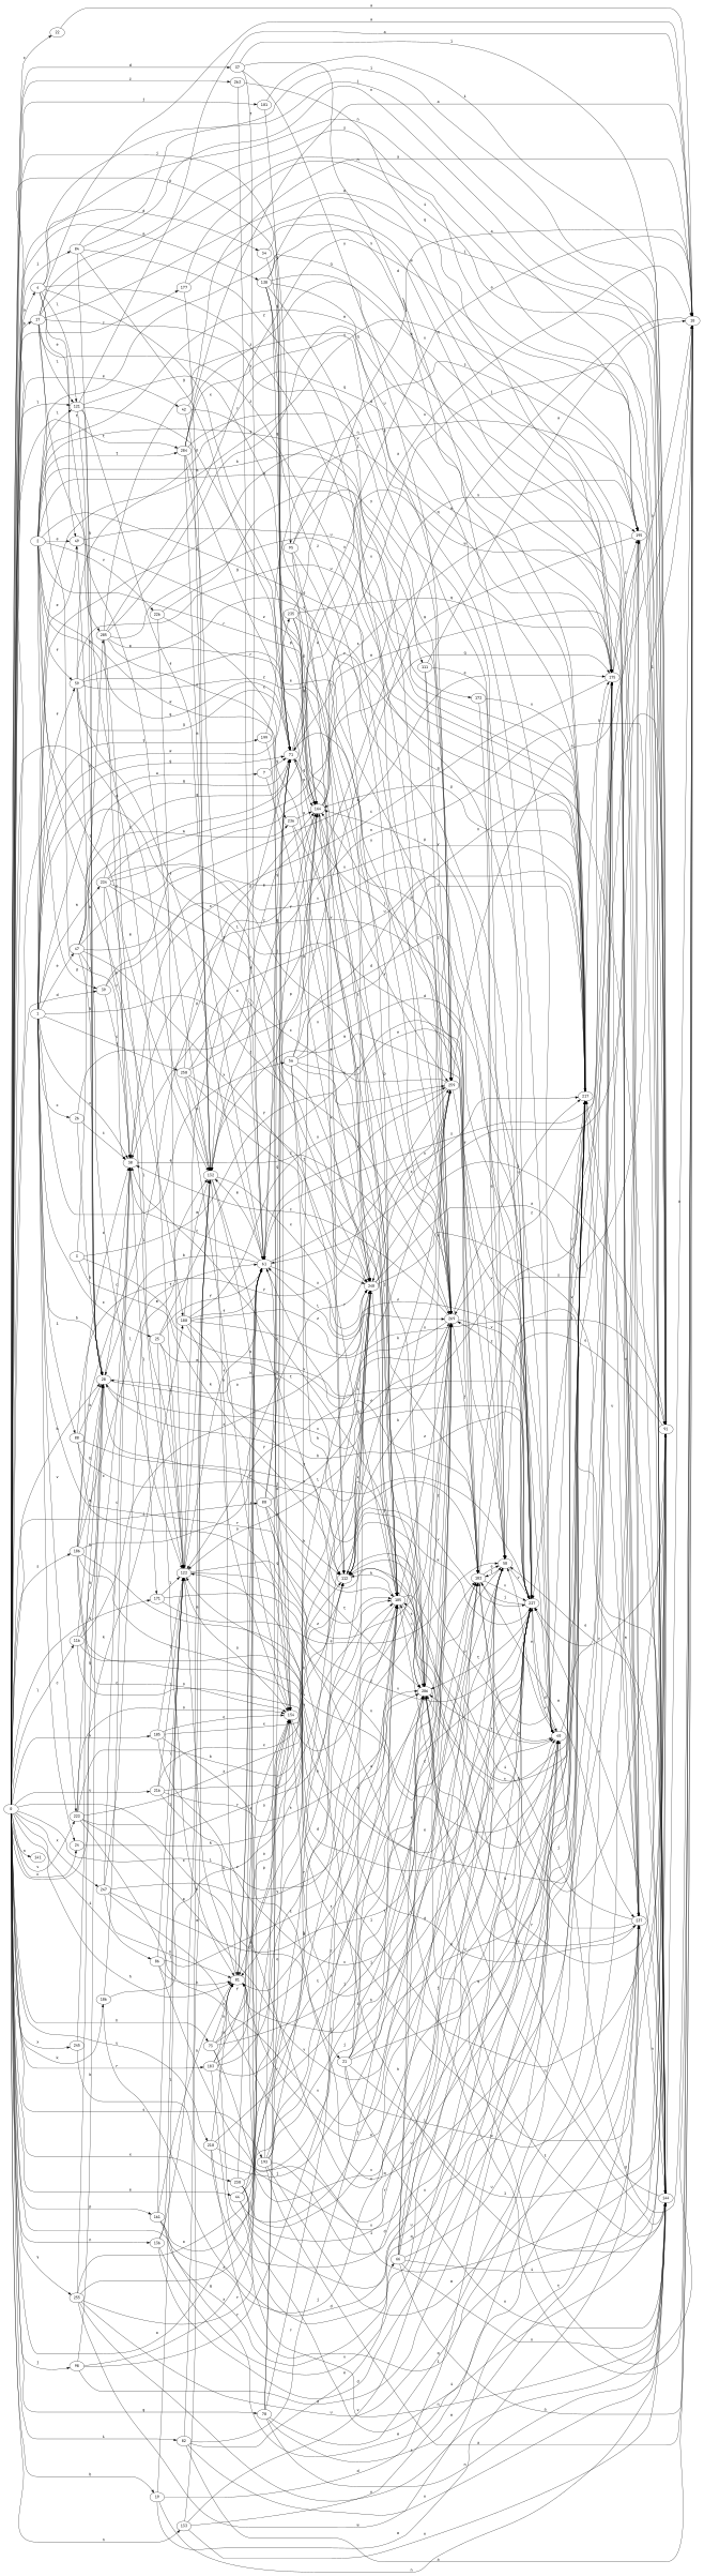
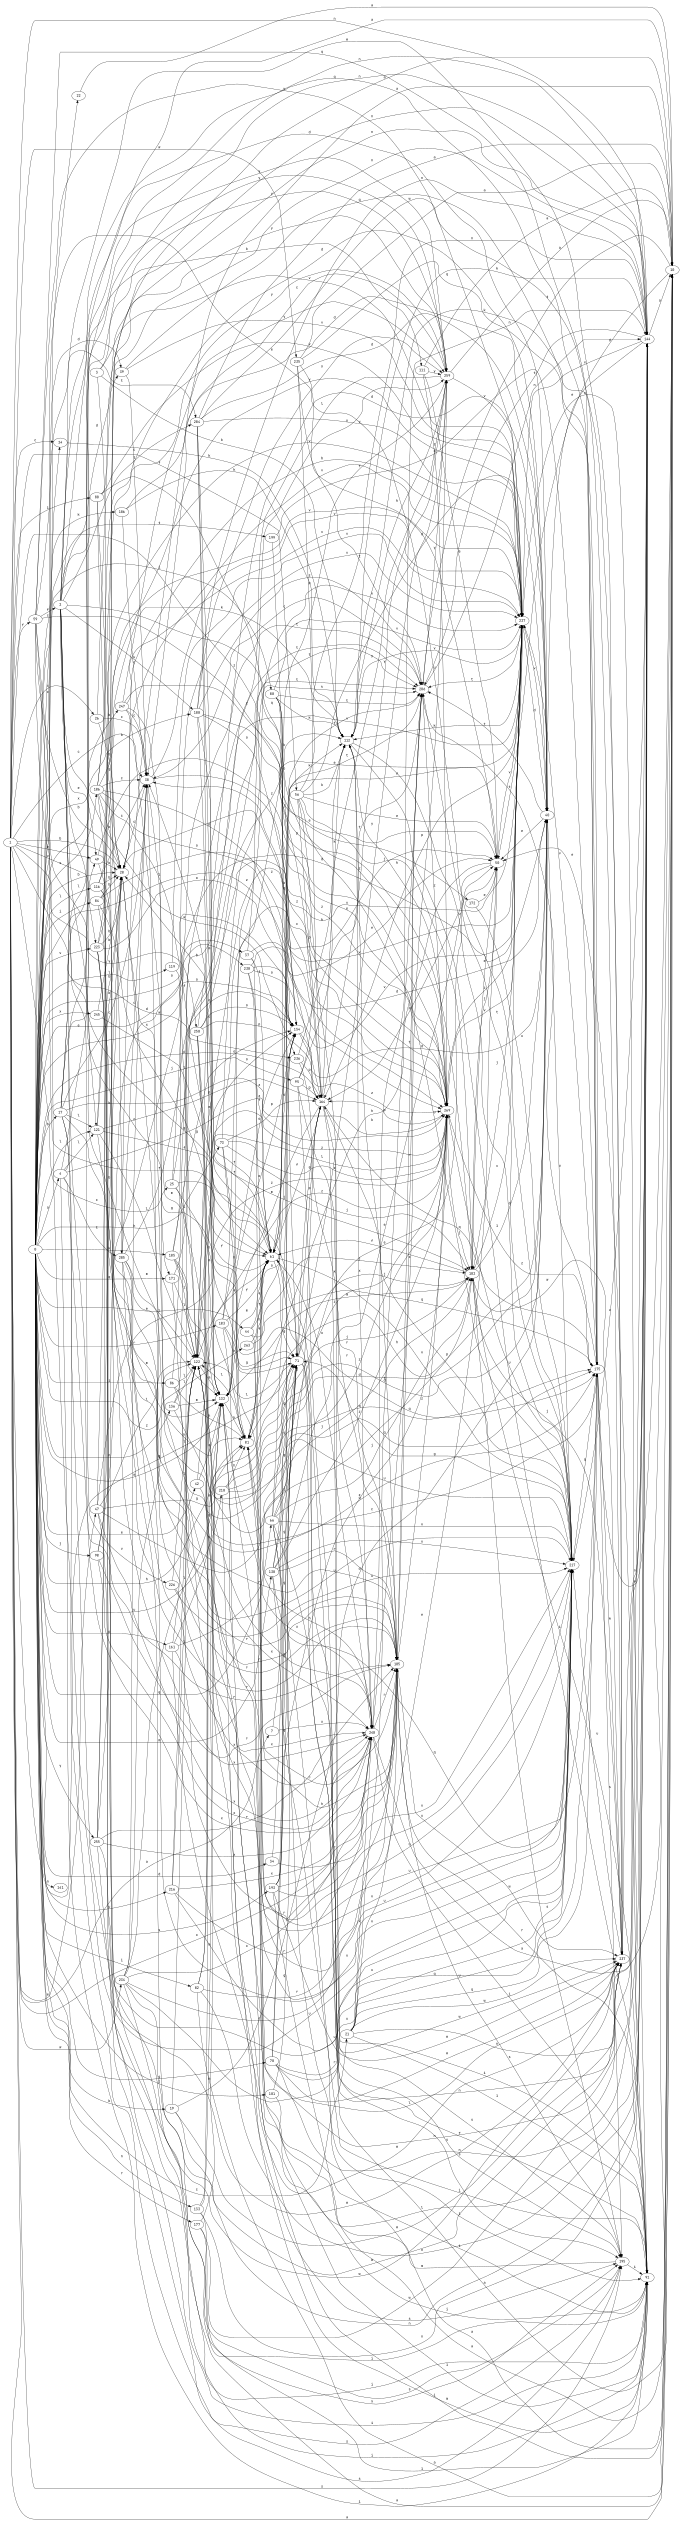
  strict digraph {
    fontname="JetBrains Mono"
    rankdir=LR
    node [fontname="JetBrains Mono"]
    edge [fontname="JetBrains Mono"]
    0
    4
    17
    19
    20
    21
    22
    24
    34
    37
    39
    42
    44
    66
    70
    73
    81
    82
    84
    86
    88
    95
    98
    101
    105
    106
    108
    116
+   119
    121
    130
    132
    133
    136
    141
    154
    161
    164
    171
    177
    183
    186
    193
    199
    204
    210
    216
    223
    238
    245
    247
    255
    263
    269
    49
    144
    248
    205
    91
    10
    30
    195
    237
    259
    40
    122
    175
    185
    227
    206
    50
    217
    112
    71
    61
    102
    1
    7
    25
    26
    47
    56
    59
    n84 [label=80]
    234
    235
    236
    258
    2
    111
    172
    226
    3
    0 -> 4 [label=a]
    0 -> 17 [label=b]
    0 -> 19 [label=b]
    0 -> 20 [label=b]
    0 -> 21 [label=c]
    0 -> 22 [label=c]
    0 -> 24 [label=c]
    0 -> 34 [label=d]
    0 -> 37 [label=d]
    0 -> 39 [label=d]
    0 -> 42 [label=e]
    0 -> 44 [label=e]
    0 -> 66 [label=g]
    0 -> 70 [label=g]
    0 -> 73 [label=h]
    0 -> 81 [label=h]
    0 -> 82 [label=i]
    0 -> 84 [label=i]
    0 -> 86 [label=i]
    0 -> 88 [label=i]
    0 -> 95 [label=j]
    0 -> 98 [label=j]
    0 -> 101 [label=j]
    0 -> 105 [label=k]
    0 -> 106 [label=k]
    0 -> 108 [label=k]
    0 -> 116 [label=l]
+   0 -> 119 [label=l]
    0 -> 121 [label=l]
    0 -> 130 [label=m]
    0 -> 132 [label=m]
    0 -> 133 [label=n]
    0 -> 136 [label=n]
    0 -> 141 [label=n]
    0 -> 154 [label=o]
    0 -> 161 [label=p]
    0 -> 164 [label=p]
    0 -> 171 [label=q]
    0 -> 177 [label=r]
    0 -> 183 [label=r]
    0 -> 186 [label=s]
    0 -> 193 [label=s]
    0 -> 199 [label=t]
    0 -> 204 [label=t]
    0 -> 210 [label=u]
    0 -> 216 [label=u]
    0 -> 223 [label=v]
    0 -> 238 [label=x]
    0 -> 245 [label=x]
    0 -> 247 [label=x]
    0 -> 255 [label=y]
    0 -> 263 [label=z]
    0 -> 269 [label=z]
    4 -> 121 [label=l]
    4 -> 269 [label=z]
    4 -> 49 [label=e]
    4 -> 144 [label=n]
    4 -> 248 [label=x]
    4 -> 205 [label=t]
    4 -> 91 [label=i]
    17 -> 121 [label=l]
    17 -> 132 [label=m]
    17 -> 269 [label=z]
    17 -> 144 [label=n]
    17 -> 10 [label=a]
    17 -> 30 [label=c]
    17 -> 195 [label=s]
    17 -> 237 [label=w]
    17 -> 259 [label=y]
    19 -> 144 [label=n]
    19 -> 237 [label=w]
    19 -> 40 [label=d]
    19 -> 122 [label=l]
    20 -> 30 [label=c]
    20 -> 175 [label=q]
    20 -> 185 [label=r]
    20 -> 227 [label=v]
    21 -> 144 [label=n]
    21 -> 248 [label=x]
    21 -> 91 [label=i]
    21 -> 237 [label=w]
    21 -> 175 [label=q]
    21 -> 206 [label=t]
    21 -> 50 [label=e]
    21 -> 217 [label=u]
    22 -> 10 [label=a]
    24 -> 112 [label=k]
    34 -> 217 [label=u]
    34 -> 71 [label=g]
    37 -> 91 [label=i]
    37 -> 259 [label=y]
    37 -> 40 [label=d]
    37 -> 61 [label=f]
    39 -> 30 [label=c]
    39 -> 175 [label=q]
    39 -> 227 [label=v]
    42 -> 132 [label=m]
    42 -> 269 [label=z]
    42 -> 217 [label=u]
    44 -> 154 [label=o]
    44 -> 91 [label=i]
    44 -> 61 [label=f]
    44 -> 102 [label=j]
    66 -> 269 [label=z]
    66 -> 144 [label=n]
    66 -> 91 [label=i]
    66 -> 10 [label=a]
    66 -> 206 [label=t]
    66 -> 50 [label=e]
    66 -> 217 [label=u]
+   66 -> 71 [label=g]
    66 -> 102 [label=j]
    70 -> 154 [label=o]
    70 -> 144 [label=n]
    70 -> 237 [label=w]
    70 -> 175 [label=q]
    70 -> 185 [label=r]
    70 -> 71 [label=g]
    73 -> 81 [label=h]
    73 -> 164 [label=p]
    73 -> 269 [label=z]
    73 -> 175 [label=q]
    73 -> 227 [label=v]
    73 -> 102 [label=j]
    81 -> 122 [label=l]
    81 -> 206 [label=t]
    81 -> 217 [label=u]
    81 -> 61 [label=f]
    82 -> 132 [label=m]
    82 -> 144 [label=n]
    82 -> 10 [label=a]
    82 -> 185 [label=r]
    82 -> 50 [label=e]
    84 -> 20 [label=b]
    84 -> 269 [label=z]
    84 -> 144 [label=n]
    84 -> 91 [label=i]
    84 -> 71 [label=g]
    86 -> 81 [label=h]
    86 -> 122 [label=l]
    86 -> 206 [label=t]
    86 -> 217 [label=u]
    88 -> 164 [label=p]
    88 -> 269 [label=z]
    88 -> 227 [label=v]
    88 -> 206 [label=t]
    88 -> 112 [label=k]
    88 -> 71 [label=g]
    95 -> 164 [label=p]
    95 -> 195 [label=s]
    95 -> 259 [label=y]
    95 -> 185 [label=r]
    95 -> 112 [label=k]
    98 -> 20 [label=b]
    98 -> 248 [label=x]
    98 -> 40 [label=d]
    98 -> 185 [label=r]
    101 -> 91 [label=i]
    101 -> 71 [label=g]
    105 -> 154 [label=o]
    105 -> 248 [label=x]
    105 -> 122 [label=l]
    105 -> 175 [label=q]
    105 -> 227 [label=v]
    106 -> 30 [label=c]
    106 -> 40 [label=d]
    106 -> 112 [label=k]
    108 -> 132 [label=m]
    108 -> 154 [label=o]
    108 -> 269 [label=z]
    108 -> 144 [label=n]
    108 -> 259 [label=y]
    108 -> 206 [label=t]
    108 -> 61 [label=f]
    116 -> 20 [label=b]
    116 -> 248 [label=x]
    116 -> 91 [label=i]
    116 -> 30 [label=c]
    116 -> 227 [label=v]
+   119 -> 122 [label=l]
+   119 -> 227 [label=v]
    121 -> 20 [label=b]
    121 -> 164 [label=p]
    121 -> 10 [label=a]
    121 -> 122 [label=l]
    121 -> 185 [label=r]
    121 -> 61 [label=f]
    130 -> 164 [label=p]
    130 -> 269 [label=z]
    130 -> 91 [label=i]
    130 -> 175 [label=q]
    130 -> 185 [label=r]
    130 -> 50 [label=e]
    130 -> 217 [label=u]
    130 -> 71 [label=g]
    132 -> 81 [label=h]
    132 -> 154 [label=o]
    132 -> 248 [label=x]
    132 -> 112 [label=k]
    133 -> 132 [label=m]
    133 -> 144 [label=n]
    133 -> 195 [label=s]
    133 -> 227 [label=v]
    136 -> 132 [label=m]
    136 -> 40 [label=d]
    136 -> 122 [label=l]
    136 -> 227 [label=v]
    154 -> 269 [label=z]
    154 -> 40 [label=d]
    161 -> 81 [label=h]
    161 -> 237 [label=w]
    161 -> 122 [label=l]
    161 -> 185 [label=r]
    161 -> 102 [label=j]
    164 -> 132 [label=m]
    164 -> 91 [label=i]
    164 -> 195 [label=s]
    164 -> 259 [label=y]
    164 -> 175 [label=q]
    164 -> 112 [label=k]
    164 -> 71 [label=g]
    164 -> 61 [label=f]
    171 -> 122 [label=l]
    171 -> 50 [label=e]
    171 -> 217 [label=u]
    177 -> 132 [label=m]
    177 -> 91 [label=i]
    177 -> 237 [label=w]
    183 -> 81 [label=h]
    183 -> 154 [label=o]
    183 -> 144 [label=n]
    183 -> 185 [label=r]
    183 -> 206 [label=t]
    183 -> 61 [label=f]
    186 -> 20 [label=b]
    186 -> 154 [label=o]
    186 -> 164 [label=p]
    186 -> 91 [label=i]
    186 -> 30 [label=c]
    186 -> 259 [label=y]
    186 -> 40 [label=d]
    186 -> 227 [label=v]
    186 -> 61 [label=f]
    193 -> 269 [label=z]
    193 -> 10 [label=a]
    193 -> 237 [label=w]
    193 -> 185 [label=r]
    193 -> 217 [label=u]
    193 -> 112 [label=k]
    193 -> 71 [label=g]
    199 -> 154 [label=o]
    199 -> 175 [label=q]
    204 -> 132 [label=m]
    204 -> 10 [label=a]
    204 -> 237 [label=w]
    204 -> 40 [label=d]
    204 -> 227 [label=v]
    204 -> 71 [label=g]
    204 -> 61 [label=f]
    210 -> 81 [label=h]
    210 -> 269 [label=z]
    210 -> 91 [label=i]
    210 -> 40 [label=d]
    210 -> 102 [label=j]
    216 -> 248 [label=x]
    216 -> 122 [label=l]
    216 -> 185 [label=r]
    216 -> 206 [label=t]
    216 -> 217 [label=u]
    223 -> 20 [label=b]
    223 -> 154 [label=o]
    223 -> 248 [label=x]
    223 -> 91 [label=i]
    223 -> 185 [label=r]
    223 -> 227 [label=v]
    223 -> 112 [label=k]
    238 -> 154 [label=o]
    238 -> 227 [label=v]
    238 -> 50 [label=e]
    238 -> 217 [label=u]
    238 -> 61 [label=f]
    245 -> 20 [label=b]
    245 -> 102 [label=j]
    247 -> 81 [label=h]
    247 -> 132 [label=m]
    247 -> 30 [label=c]
    247 -> 259 [label=y]
    247 -> 227 [label=v]
    247 -> 50 [label=e]
    255 -> 20 [label=b]
    255 -> 154 [label=o]
    255 -> 144 [label=n]
    255 -> 248 [label=x]
    255 -> 237 [label=w]
    255 -> 185 [label=r]
    255 -> 217 [label=u]
    263 -> 175 [label=q]
    263 -> 61 [label=f]
    269 -> 20 [label=b]
    269 -> 164 [label=p]
    269 -> 30 [label=c]
    269 -> 122 [label=l]
    269 -> 227 [label=v]
    269 -> 217 [label=u]
    269 -> 112 [label=k]
    269 -> 102 [label=j]
    49 -> 20 [label=b]
    49 -> 269 [label=z]
    49 -> 217 [label=u]
    144 -> 10 [label=a]
    144 -> 122 [label=l]
    144 -> 227 [label=v]
    144 -> 206 [label=t]
    144 -> 50 [label=e]
    144 -> 217 [label=u]
    144 -> 112 [label=k]
    248 -> 81 [label=h]
    248 -> 144 [label=n]
    248 -> 91 [label=i]
    248 -> 10 [label=a]
    248 -> 185 [label=r]
    205 -> 154 [label=o]
    205 -> 10 [label=a]
    205 -> 30 [label=c]
    205 -> 195 [label=s]
    205 -> 122 [label=l]
    205 -> 175 [label=q]
    205 -> 185 [label=r]
    205 -> 217 [label=u]
    91 -> 185 [label=r]
    91 -> 227 [label=v]
    91 -> 50 [label=e]
    91 -> 61 [label=f]
    10 -> 132 [label=m]
    10 -> 40 [label=d]
    10 -> 206 [label=t]
    30 -> 171 [label=l]
    30 -> 269 [label=z]
    30 -> 227 [label=v]
    195 -> 132 [label=m]
    195 -> 91 [label=i]
    237 -> 144 [label=n]
    237 -> 122 [label=l]
    237 -> 217 [label=u]
    237 -> 112 [label=k]
    237 -> 102 [label=j]
    259 -> 248 [label=x]
    259 -> 10 [label=a]
    259 -> 30 [label=c]
    259 -> 122 [label=l]
    259 -> 227 [label=v]
    259 -> 112 [label=k]
    259 -> 61 [label=f]
    40 -> 81 [label=h]
    40 -> 227 [label=v]
    40 -> 206 [label=t]
    40 -> 50 [label=e]
    40 -> 217 [label=u]
    122 -> 132 [label=m]
    122 -> 154 [label=o]
    122 -> 269 [label=z]
    122 -> 195 [label=s]
    122 -> 61 [label=f]
    175 -> 269 [label=z]
    175 -> 10 [label=a]
    175 -> 30 [label=c]
    175 -> 195 [label=s]
    175 -> 237 [label=w]
    175 -> 227 [label=v]
    175 -> 206 [label=t]
    185 -> 81 [label=h]
    185 -> 269 [label=z]
    185 -> 195 [label=s]
    185 -> 237 [label=w]
    185 -> 206 [label=t]
    185 -> 112 [label=k]
    227 -> 20 [label=b]
    227 -> 164 [label=p]
    227 -> 269 [label=z]
    227 -> 40 [label=d]
    227 -> 206 [label=t]
    227 -> 112 [label=k]
    227 -> 61 [label=f]
    227 -> 102 [label=j]
    206 -> 269 [label=z]
    206 -> 144 [label=n]
    206 -> 30 [label=c]
    206 -> 259 [label=y]
    206 -> 185 [label=r]
    50 -> 81 [label=h]
    50 -> 164 [label=p]
    50 -> 227 [label=v]
    50 -> 102 [label=j]
    217 -> 164 [label=p]
    217 -> 175 [label=q]
    217 -> 206 [label=t]
    217 -> 71 [label=g]
    112 -> 248 [label=x]
    112 -> 91 [label=i]
    112 -> 227 [label=v]
    112 -> 217 [label=u]
    71 -> 164 [label=p]
    71 -> 10 [label=a]
    71 -> 237 [label=w]
    71 -> 259 [label=y]
    71 -> 122 [label=l]
    71 -> 102 [label=j]
    61 -> 20 [label=b]
    61 -> 81 [label=h]
    61 -> 132 [label=m]
    61 -> 154 [label=o]
    61 -> 248 [label=x]
    61 -> 30 [label=c]
    61 -> 195 [label=s]
    61 -> 217 [label=u]
    61 -> 71 [label=g]
    102 -> 132 [label=m]
    102 -> 91 [label=i]
    102 -> 195 [label=s]
    102 -> 237 [label=w]
    102 -> 40 [label=d]
    102 -> 227 [label=v]
    102 -> 50 [label=e]
    102 -> 61 [label=f]
    1 -> 20 [label=b]
    1 -> 24 [label=c]
    1 -> 223 [label=v]
    1 -> 269 [label=z]
    1 -> 49 [label=e]
    1 -> 144 [label=n]
    1 -> 248 [label=x]
    1 -> 10 [label=a]
    1 -> 30 [label=c]
    1 -> 195 [label=s]
    1 -> 71 [label=g]
    1 -> 7 [label=a]
    1 -> 25 [label=c]
    1 -> 26 [label=c]
    1 -> 47 [label=e]
    1 -> 56 [label=f]
    1 -> 59 [label=f]
    1 -> n84 [label=i]
    1 -> 234 [label=w]
    1 -> 235 [label=w]
-   47 -> 236 [label=w]
+   1 -> 236 [label=w]
    1 -> 258 [label=y]
    7 -> 248 [label=x]
    7 -> 71 [label=g]
    25 -> 81 [label=h]
    25 -> 122 [label=l]
    25 -> 227 [label=v]
    25 -> 206 [label=t]
    25 -> 61 [label=f]
    26 -> 20 [label=b]
    26 -> 144 [label=n]
    26 -> 30 [label=c]
    47 -> 20 [label=b]
    47 -> 269 [label=z]
    47 -> 248 [label=x]
    47 -> 195 [label=s]
    47 -> 122 [label=l]
    47 -> 71 [label=g]
    47 -> 102 [label=j]
    56 -> 164 [label=p]
    56 -> 144 [label=n]
    56 -> 40 [label=d]
    56 -> 185 [label=r]
    56 -> 50 [label=e]
    56 -> 217 [label=u]
    56 -> 112 [label=k]
    56 -> 102 [label=j]
    59 -> 20 [label=b]
    59 -> 269 [label=z]
    59 -> 175 [label=q]
    59 -> 227 [label=v]
    59 -> 50 [label=e]
    59 -> 217 [label=u]
    59 -> 71 [label=g]
    59 -> 61 [label=f]
    n84 -> 20 [label=b]
    n84 -> 259 [label=y]
    n84 -> 185 [label=r]
    n84 -> 227 [label=v]
    n84 -> 102 [label=j]
    234 -> 248 [label=x]
    234 -> 10 [label=a]
    234 -> 30 [label=c]
    234 -> 237 [label=w]
    234 -> 122 [label=l]
    234 -> 185 [label=r]
    234 -> 217 [label=u]
    234 -> 71 [label=g]
    235 -> 164 [label=p]
    235 -> 10 [label=a]
    235 -> 175 [label=q]
    235 -> 206 [label=t]
    235 -> 217 [label=u]
    236 -> 164 [label=p]
    236 -> 248 [label=x]
    236 -> 206 [label=t]
    258 -> 132 [label=m]
    258 -> 154 [label=o]
    258 -> 164 [label=p]
    258 -> 248 [label=x]
    258 -> 40 [label=d]
    258 -> 206 [label=t]
    258 -> 217 [label=u]
    2 -> 39 [label=d]
    2 -> 108 [label=k]
    2 -> 121 [label=l]
    2 -> 132 [label=m]
    2 -> 204 [label=t]
    2 -> 49 [label=e]
    2 -> 237 [label=w]
    2 -> 259 [label=y]
    2 -> 40 [label=d]
    2 -> 175 [label=q]
    2 -> 185 [label=r]
    2 -> 71 [label=g]
-   2 -> 59 [label=f]
+   59 -> 2 [label=f]
    2 -> 236 [label=w]
    2 -> 111 [label=k]
    2 -> 172 [label=q]
    2 -> 226 [label=v]
    111 -> 269 [label=z]
    111 -> 10 [label=a]
    111 -> 259 [label=y]
    111 -> 50 [label=e]
    172 -> 50 [label=e]
    172 -> 217 [label=u]
    226 -> 248 [label=x]
    226 -> 122 [label=l]
    226 -> 217 [label=u]
    3 -> 205 [label=t]
    3 -> 259 [label=y]
    3 -> 227 [label=v]
    3 -> 112 [label=k]
  }
